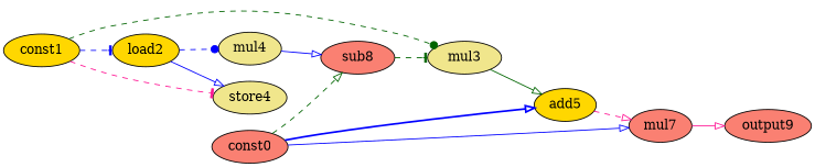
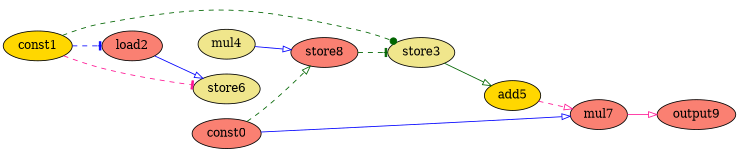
  digraph {
    rankdir=LR
    node [fillcolor=salmon opcode=mul style=filled]
    edge [arrowhead=onormal color=blue operand=0 style=dashed]
    const0 [opcode=const]
    add5 [fillcolor=gold opcode=add]
    mul7
-   sub8 [opcode=sub]
+   sub8 [opcode=sub label=store8]
    output9 [opcode=output]
-   mul3 [fillcolor=khaki]
+   mul3 [fillcolor=khaki label=store3]
    const1 [fillcolor=gold opcode=const]
-   load2 [fillcolor=gold opcode=load]
-   store6 [fillcolor=khaki opcode=store label=store4]
+   load2 [opcode=load]
+   store6 [fillcolor=khaki opcode=store]
    mul4 [fillcolor=khaki]
-   const0 -> add5 [style=bold]
    const0 -> mul7 [style=solid]
    const0 -> sub8 [color=darkgreen]
    add5 -> mul7 [color=deeppink operand=1]
    mul7 -> output9 [color=deeppink style=solid]
    sub8 -> mul3 [arrowhead=tee color=darkgreen]
    mul3 -> add5 [color=darkgreen operand=1 style=solid]
    const1 -> mul3 [arrowhead=dot color=darkgreen operand=1]
    const1 -> load2 [arrowhead=tee]
    const1 -> store6 [arrowhead=tee color=deeppink]
    load2 -> store6 [operand=1 style=solid]
-   load2 -> mul4 [arrowhead=dot operand=1]
    mul4 -> sub8 [operand=1 style=solid]
  }
